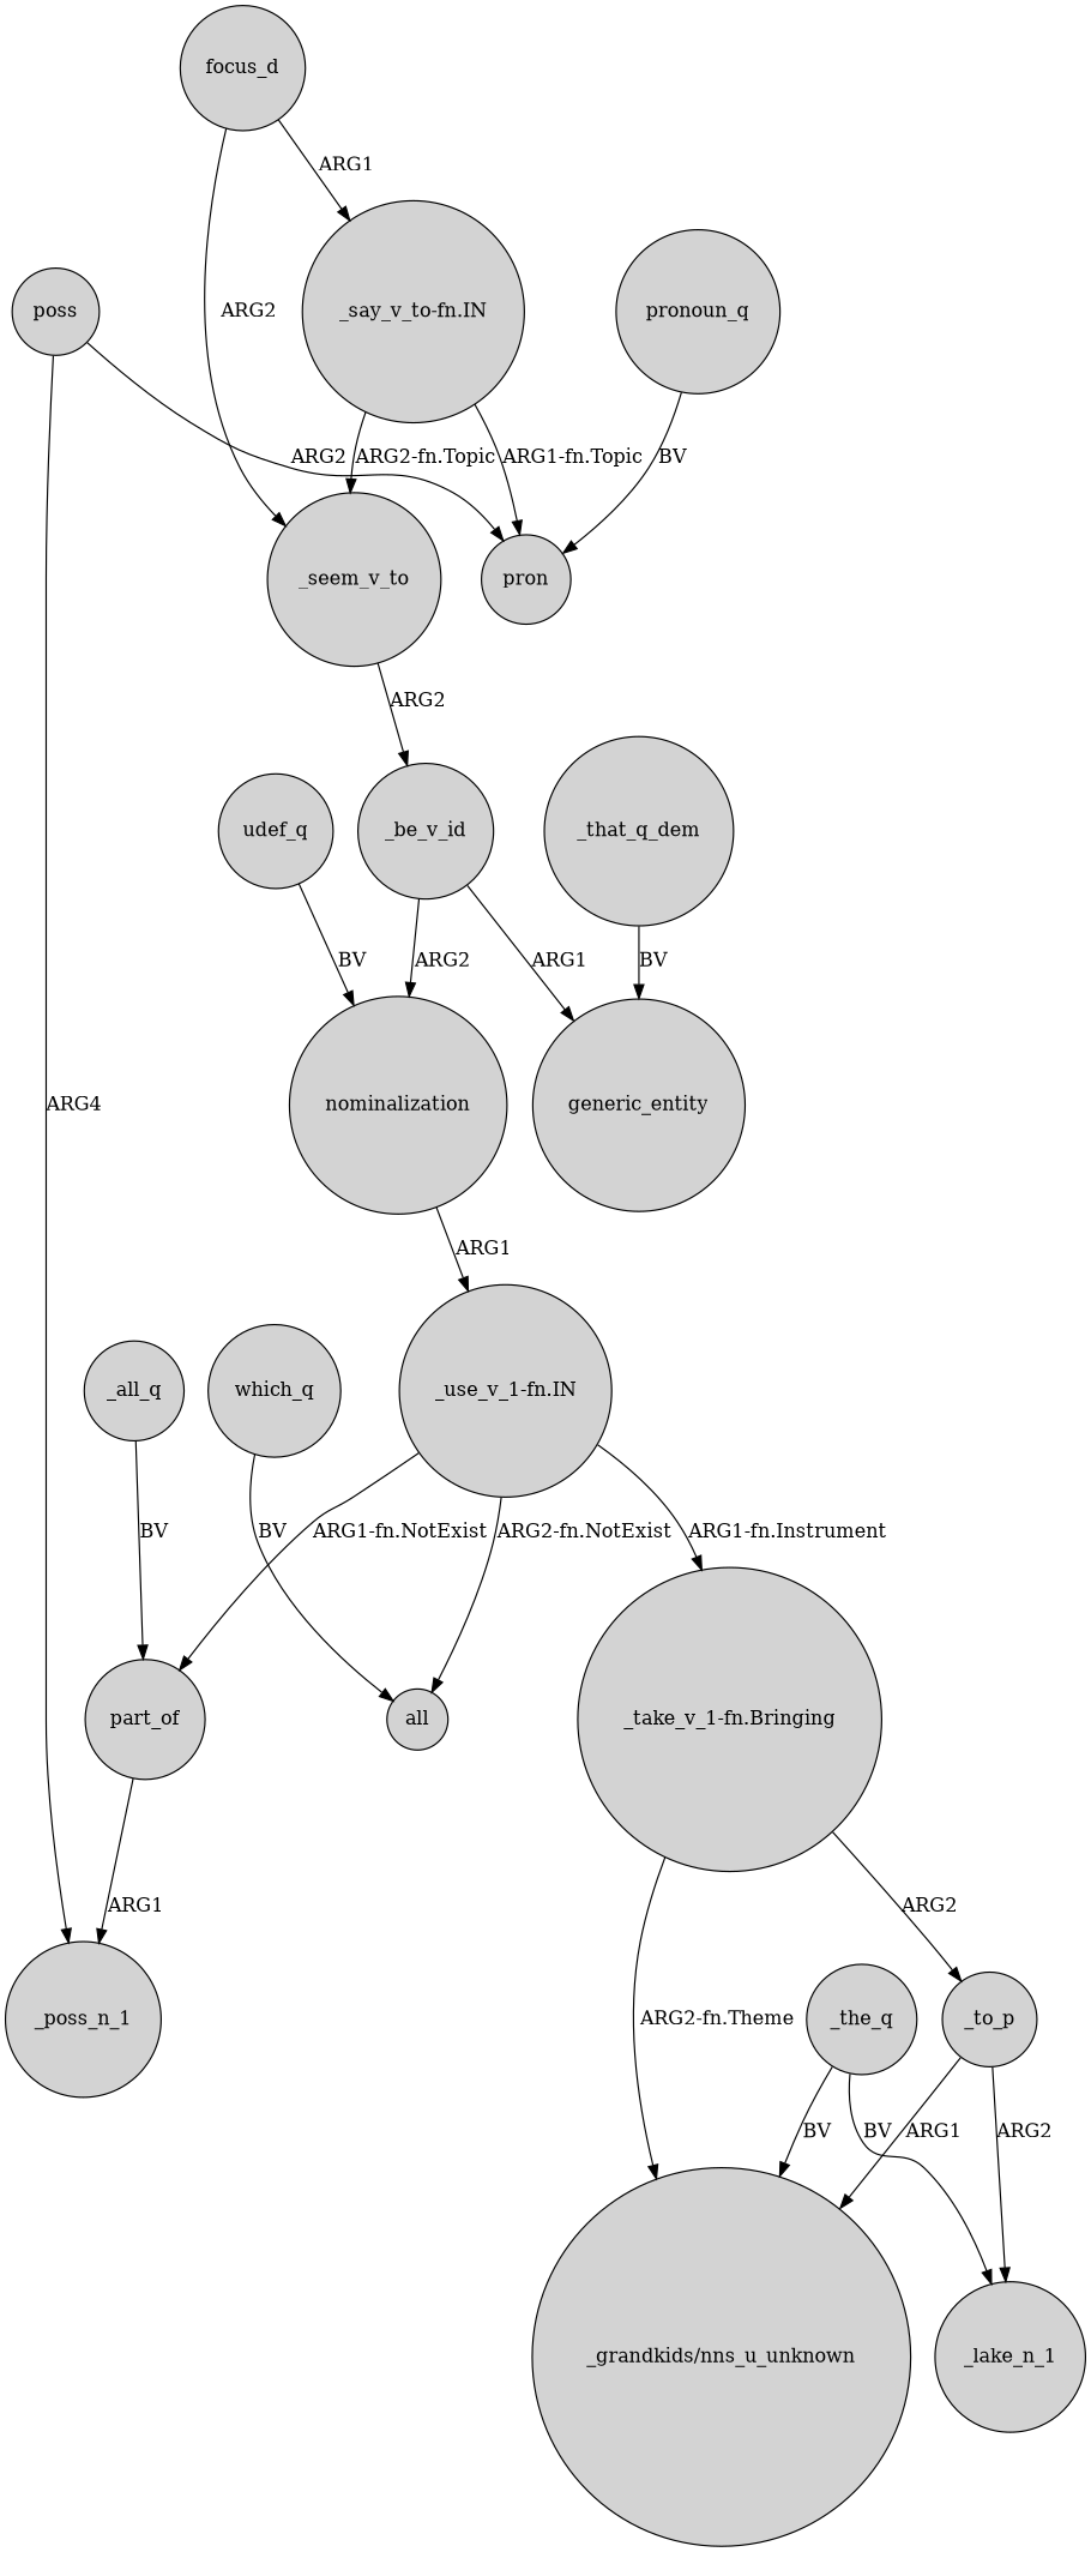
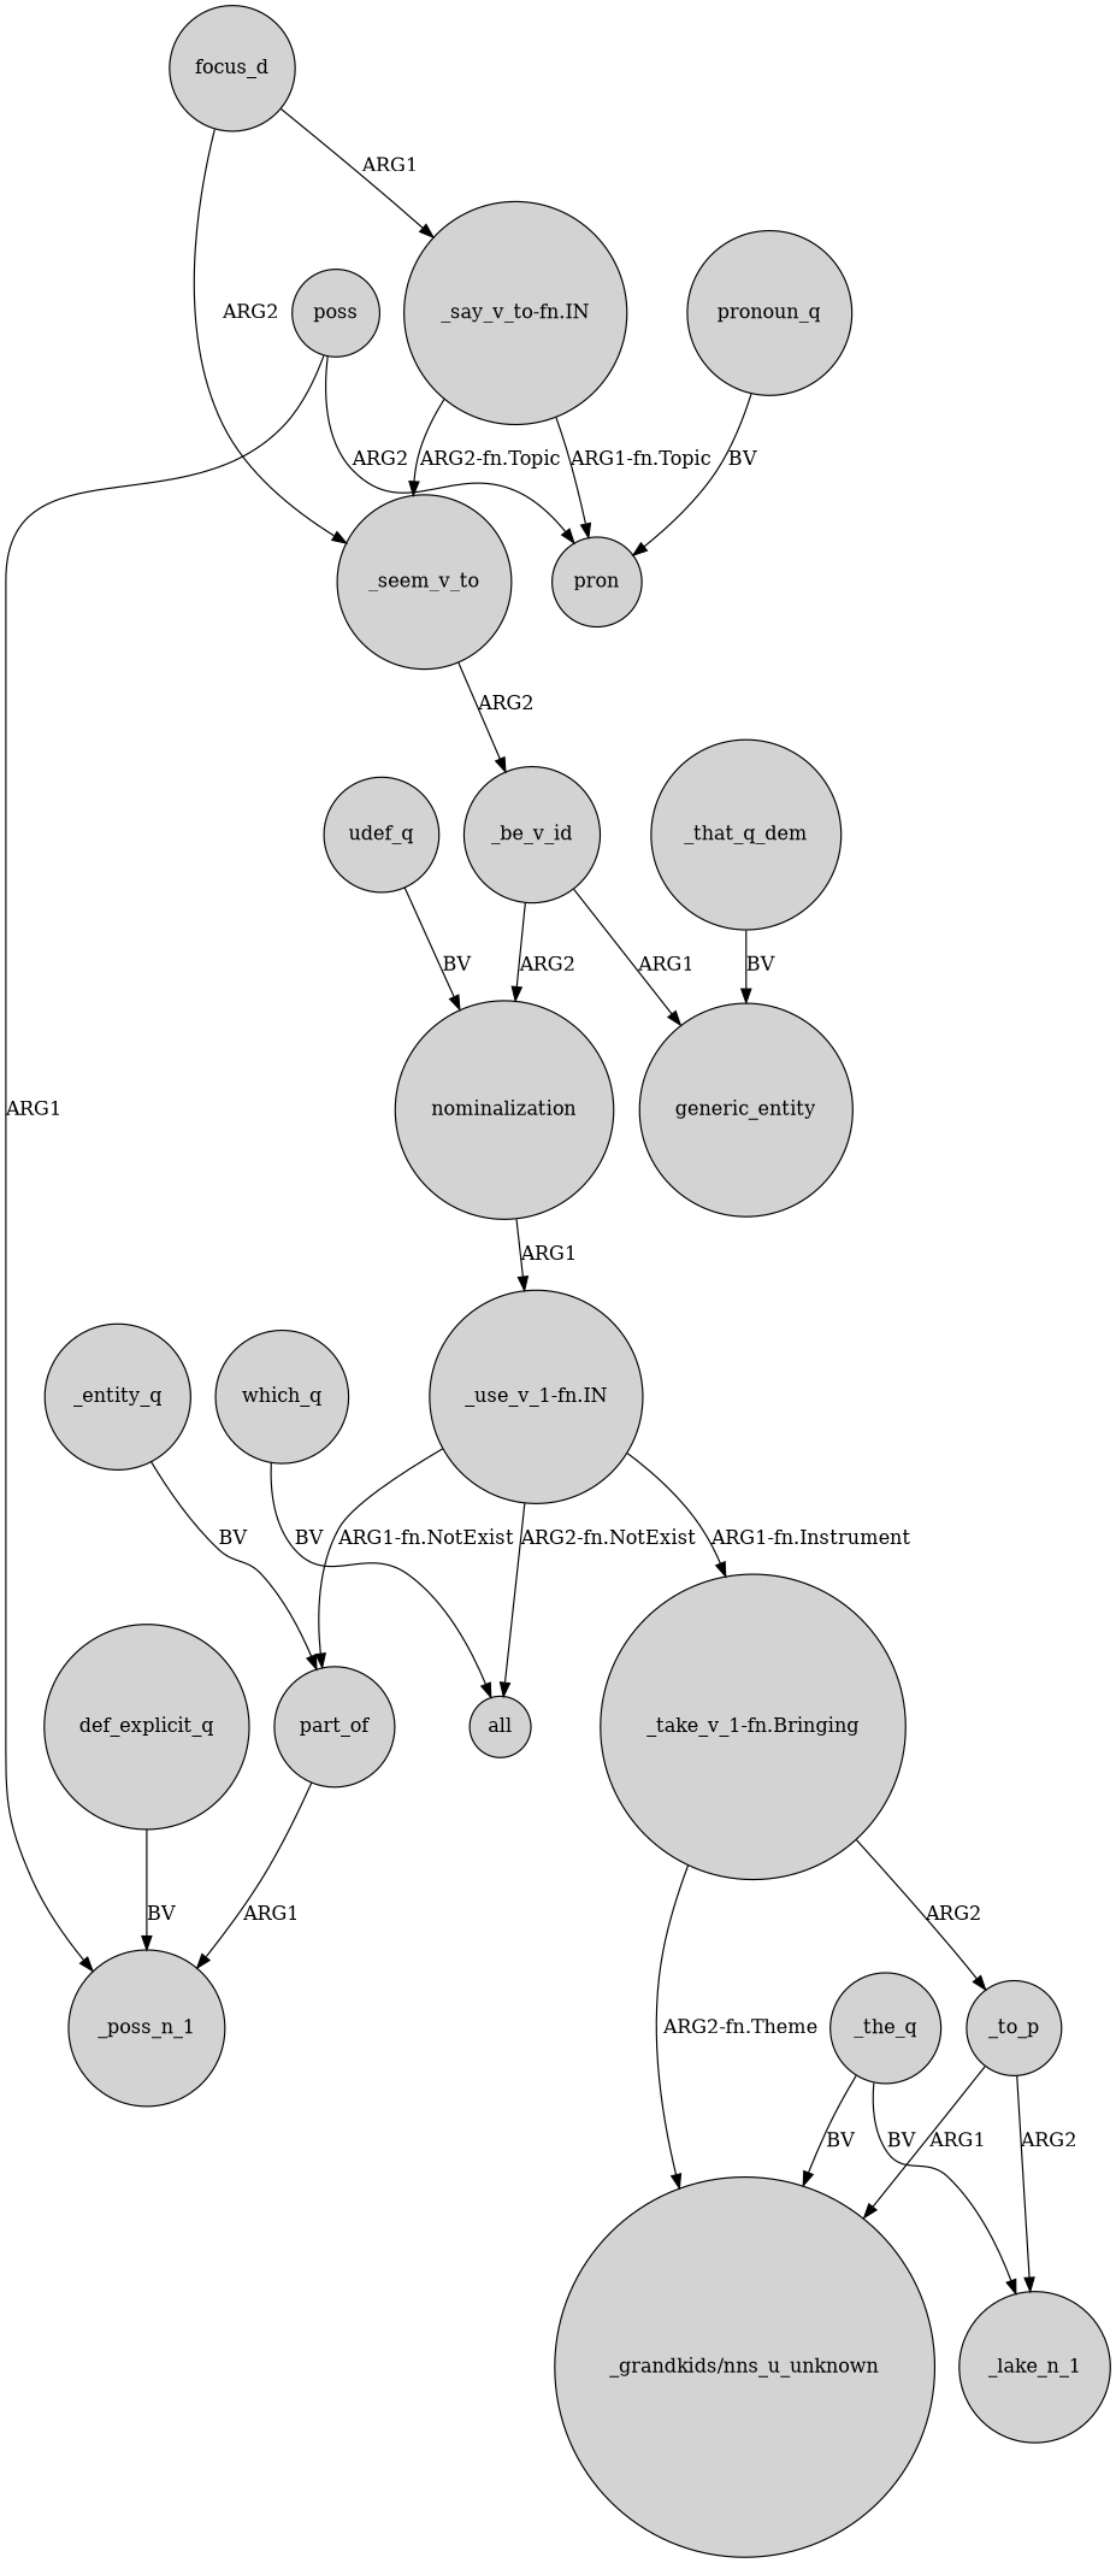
  digraph {
    node [shape=circle style=filled]
-   _all_q
+   _all_q [label=_entity_q]
    part_of
    n3 [label=_poss_n_1]
    poss
    pron
    _the_q
    "_grandkids/nns_u_unknown"
    _lake_n_1
    _that_q_dem
    generic_entity
    focus_d
    _seem_v_to
    "_say_v_to-fn.IN"
    _be_v_id
    nominalization
    "_take_v_1-fn.Bringing"
    _to_p
    "_use_v_1-fn.IN"
    pronoun_q
    n20 [label=all]
    udef_q
+   def_explicit_q
    which_q
    _all_q -> part_of [label=BV]
    part_of -> n3 [label=ARG1]
-   poss -> n3 [label=ARG4]
+   poss -> n3 [label=ARG1]
    poss -> pron [label=ARG2]
    _the_q -> "_grandkids/nns_u_unknown" [label=BV]
    _the_q -> _lake_n_1 [label=BV]
    _that_q_dem -> generic_entity [label=BV]
    focus_d -> _seem_v_to [label=ARG2]
    focus_d -> "_say_v_to-fn.IN" [label=ARG1]
    _seem_v_to -> _be_v_id [label=ARG2]
    "_say_v_to-fn.IN" -> pron [label="ARG1-fn.Topic"]
    "_say_v_to-fn.IN" -> _seem_v_to [label="ARG2-fn.Topic"]
    _be_v_id -> generic_entity [label=ARG1]
    _be_v_id -> nominalization [label=ARG2]
    nominalization -> "_use_v_1-fn.IN" [label=ARG1]
    "_take_v_1-fn.Bringing" -> "_grandkids/nns_u_unknown" [label="ARG2-fn.Theme"]
    "_take_v_1-fn.Bringing" -> _to_p [label=ARG2]
    _to_p -> "_grandkids/nns_u_unknown" [label=ARG1]
    _to_p -> _lake_n_1 [label=ARG2]
    "_use_v_1-fn.IN" -> part_of [label="ARG1-fn.NotExist"]
    "_use_v_1-fn.IN" -> "_take_v_1-fn.Bringing" [label="ARG1-fn.Instrument"]
    "_use_v_1-fn.IN" -> n20 [label="ARG2-fn.NotExist"]
    pronoun_q -> pron [label=BV]
    udef_q -> nominalization [label=BV]
+   def_explicit_q -> n3 [label=BV]
    which_q -> n20 [label=BV]
  }
